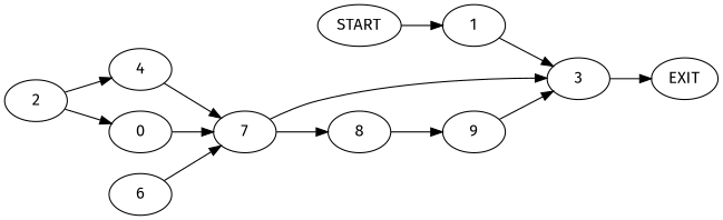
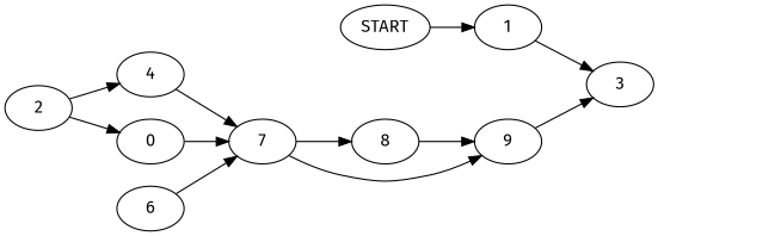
  digraph {
    fontname="Fira Sans"
    rankdir=LR
    node [fontname="Fira Sans"]
    edge [fontname="Fira Sans"]
    n1 [label=START]
    1
    3
-   n4 [label=EXIT]
    2
    4
    n7 [label=0]
    7
    6
    8
    9
    n1 -> 1
    1 -> 3
-   3 -> n4
    2 -> 4
    2 -> n7
    4 -> 7
    n7 -> 7
    7 -> 8
-   7 -> 3
+   7 -> 9
    6 -> 7
    8 -> 9
    9 -> 3
  }
